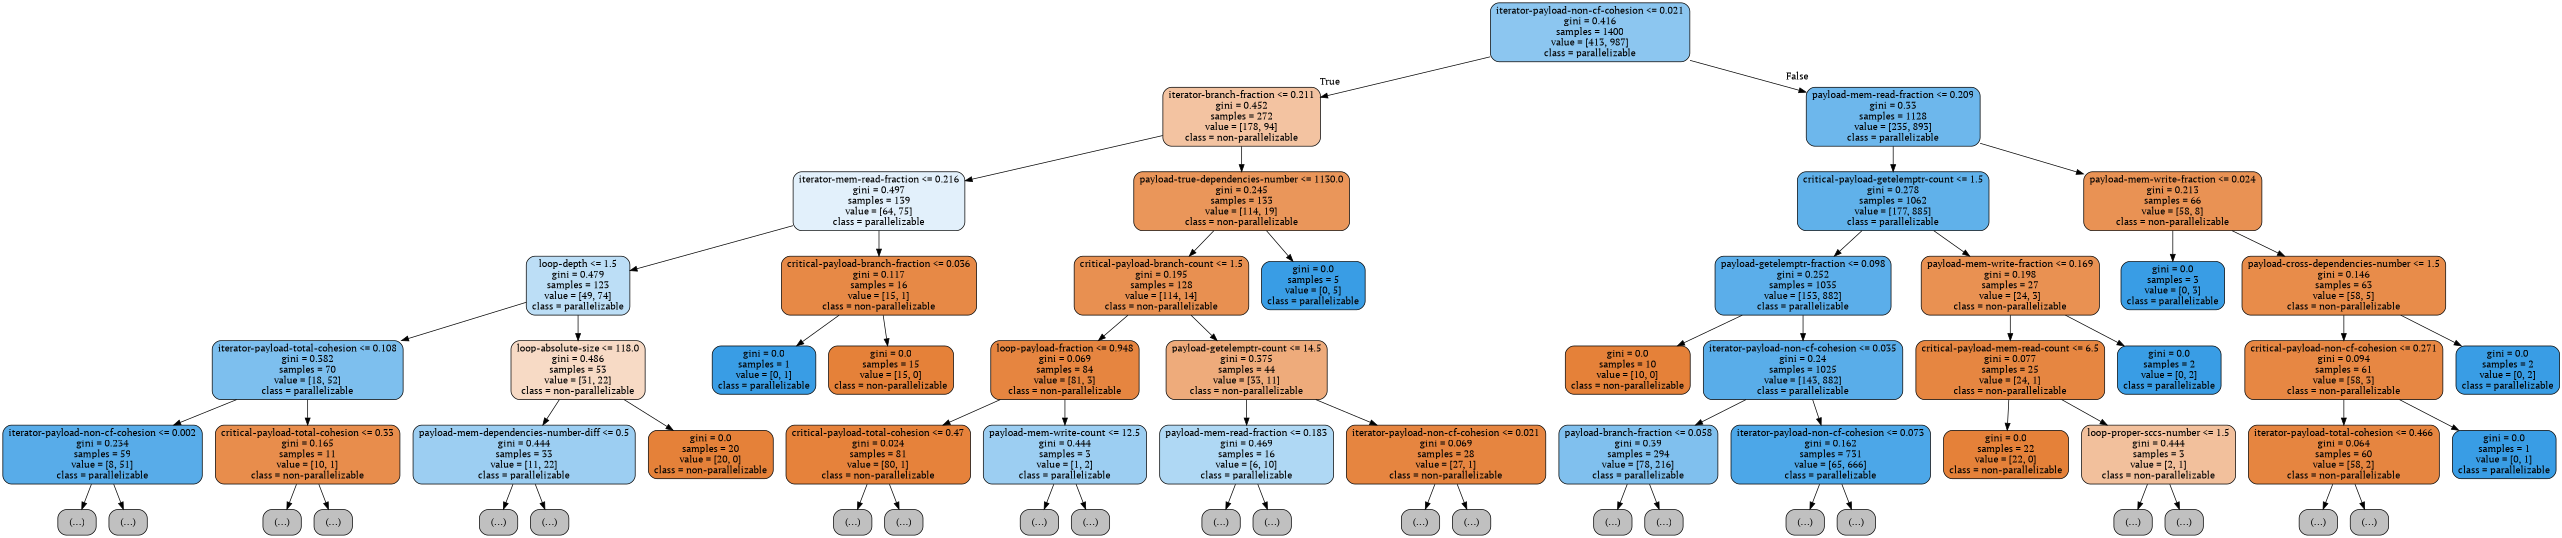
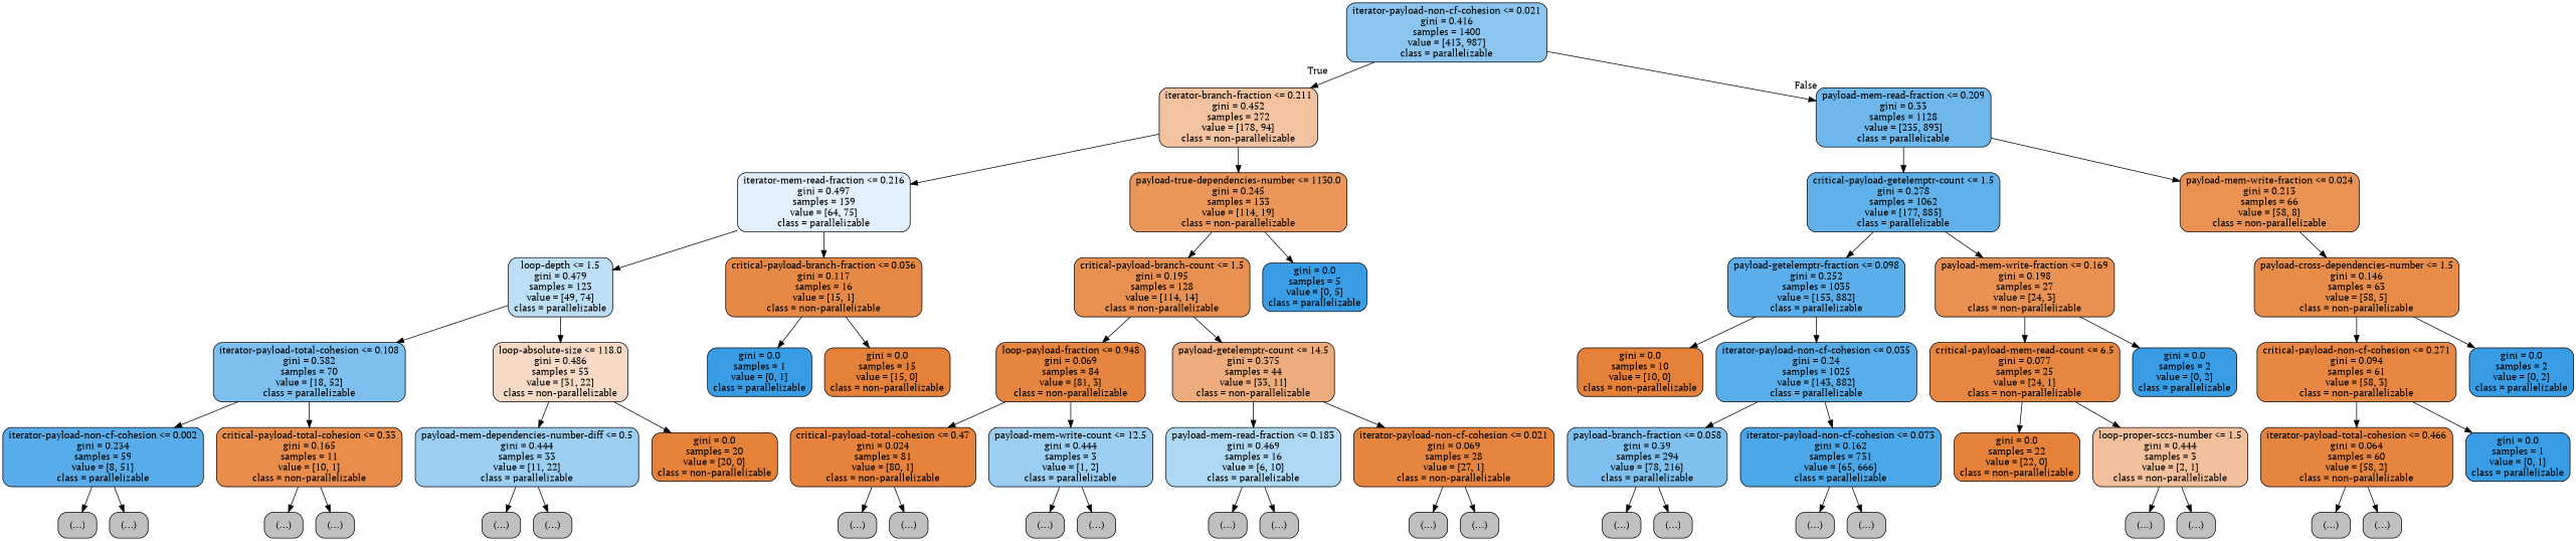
  digraph {
    fontname="PT Serif"
    node [color=black fillcolor="#C0C0C0" fontname="PT Serif" shape=box style="filled, rounded"]
    edge [fontname="PT Serif"]
    n1 [fillcolor="#399de594" label="iterator-payload-non-cf-cohesion <= 0.021\ngini = 0.416\nsamples = 1400\nvalue = [413, 987]\nclass = parallelizable"]
    n2 [fillcolor="#e5813978" label="iterator-branch-fraction <= 0.211\ngini = 0.452\nsamples = 272\nvalue = [178, 94]\nclass = non-parallelizable"]
    n3 [fillcolor="#399de5bc" label="payload-mem-read-fraction <= 0.209\ngini = 0.33\nsamples = 1128\nvalue = [235, 893]\nclass = parallelizable"]
    n4 [fillcolor="#399de525" label="iterator-mem-read-fraction <= 0.216\ngini = 0.497\nsamples = 139\nvalue = [64, 75]\nclass = parallelizable"]
    n5 [fillcolor="#e58139d4" label="payload-true-dependencies-number <= 1130.0\ngini = 0.245\nsamples = 133\nvalue = [114, 19]\nclass = non-parallelizable"]
    n6 [fillcolor="#399de556" label="loop-depth <= 1.5\ngini = 0.479\nsamples = 123\nvalue = [49, 74]\nclass = parallelizable"]
    n7 [fillcolor="#e58139ee" label="critical-payload-branch-fraction <= 0.036\ngini = 0.117\nsamples = 16\nvalue = [15, 1]\nclass = non-parallelizable"]
    n8 [fillcolor="#399de5a7" label="iterator-payload-total-cohesion <= 0.108\ngini = 0.382\nsamples = 70\nvalue = [18, 52]\nclass = parallelizable"]
    n9 [fillcolor="#e581394a" label="loop-absolute-size <= 118.0\ngini = 0.486\nsamples = 53\nvalue = [31, 22]\nclass = non-parallelizable"]
    n10 [fillcolor="#399de5d7" label="iterator-payload-non-cf-cohesion <= 0.002\ngini = 0.234\nsamples = 59\nvalue = [8, 51]\nclass = parallelizable"]
    n11 [fillcolor="#e58139e6" label="critical-payload-total-cohesion <= 0.33\ngini = 0.165\nsamples = 11\nvalue = [10, 1]\nclass = non-parallelizable"]
    n12 [label="(...)"]
    n13 [label="(...)"]
    n14 [label="(...)"]
    n15 [label="(...)"]
    n16 [fillcolor="#399de57f" label="payload-mem-dependencies-number-diff <= 0.5\ngini = 0.444\nsamples = 33\nvalue = [11, 22]\nclass = parallelizable"]
    n17 [fillcolor="#e58139ff" label="gini = 0.0\nsamples = 20\nvalue = [20, 0]\nclass = non-parallelizable"]
    n18 [label="(...)"]
    n19 [label="(...)"]
    n20 [fillcolor="#399de5ff" label="gini = 0.0\nsamples = 1\nvalue = [0, 1]\nclass = parallelizable"]
    n21 [fillcolor="#e58139ff" label="gini = 0.0\nsamples = 15\nvalue = [15, 0]\nclass = non-parallelizable"]
    n22 [fillcolor="#e58139e0" label="critical-payload-branch-count <= 1.5\ngini = 0.195\nsamples = 128\nvalue = [114, 14]\nclass = non-parallelizable"]
    n23 [fillcolor="#399de5ff" label="gini = 0.0\nsamples = 5\nvalue = [0, 5]\nclass = parallelizable"]
    n24 [fillcolor="#e58139f6" label="loop-payload-fraction <= 0.948\ngini = 0.069\nsamples = 84\nvalue = [81, 3]\nclass = non-parallelizable"]
    n25 [fillcolor="#e58139aa" label="payload-getelemptr-count <= 14.5\ngini = 0.375\nsamples = 44\nvalue = [33, 11]\nclass = non-parallelizable"]
    n26 [fillcolor="#e58139fc" label="critical-payload-total-cohesion <= 0.47\ngini = 0.024\nsamples = 81\nvalue = [80, 1]\nclass = non-parallelizable"]
    n27 [fillcolor="#399de57f" label="payload-mem-write-count <= 12.5\ngini = 0.444\nsamples = 3\nvalue = [1, 2]\nclass = parallelizable"]
    n28 [label="(...)"]
    n29 [label="(...)"]
    n30 [label="(...)"]
    n31 [label="(...)"]
    n32 [fillcolor="#399de566" label="payload-mem-read-fraction <= 0.183\ngini = 0.469\nsamples = 16\nvalue = [6, 10]\nclass = parallelizable"]
    n33 [fillcolor="#e58139f6" label="iterator-payload-non-cf-cohesion <= 0.021\ngini = 0.069\nsamples = 28\nvalue = [27, 1]\nclass = non-parallelizable"]
    n34 [label="(...)"]
    n35 [label="(...)"]
    n36 [label="(...)"]
    n37 [label="(...)"]
    n38 [fillcolor="#399de5cc" label="critical-payload-getelemptr-count <= 1.5\ngini = 0.278\nsamples = 1062\nvalue = [177, 885]\nclass = parallelizable"]
    n39 [fillcolor="#e58139dc" label="payload-mem-write-fraction <= 0.024\ngini = 0.213\nsamples = 66\nvalue = [58, 8]\nclass = non-parallelizable"]
    n40 [fillcolor="#399de5d3" label="payload-getelemptr-fraction <= 0.098\ngini = 0.252\nsamples = 1035\nvalue = [153, 882]\nclass = parallelizable"]
    n41 [fillcolor="#e58139df" label="payload-mem-write-fraction <= 0.169\ngini = 0.198\nsamples = 27\nvalue = [24, 3]\nclass = non-parallelizable"]
    n42 [fillcolor="#e58139ff" label="gini = 0.0\nsamples = 10\nvalue = [10, 0]\nclass = non-parallelizable"]
    n43 [fillcolor="#399de5d6" label="iterator-payload-non-cf-cohesion <= 0.035\ngini = 0.24\nsamples = 1025\nvalue = [143, 882]\nclass = parallelizable"]
    n44 [fillcolor="#399de5a3" label="payload-branch-fraction <= 0.058\ngini = 0.39\nsamples = 294\nvalue = [78, 216]\nclass = parallelizable"]
    n45 [fillcolor="#399de5e6" label="iterator-payload-non-cf-cohesion <= 0.073\ngini = 0.162\nsamples = 731\nvalue = [65, 666]\nclass = parallelizable"]
    n46 [label="(...)"]
    n47 [label="(...)"]
    n48 [label="(...)"]
    n49 [label="(...)"]
    n50 [fillcolor="#e58139f4" label="critical-payload-mem-read-count <= 6.5\ngini = 0.077\nsamples = 25\nvalue = [24, 1]\nclass = non-parallelizable"]
    n51 [fillcolor="#399de5ff" label="gini = 0.0\nsamples = 2\nvalue = [0, 2]\nclass = parallelizable"]
    n52 [fillcolor="#e58139ff" label="gini = 0.0\nsamples = 22\nvalue = [22, 0]\nclass = non-parallelizable"]
    n53 [fillcolor="#e581397f" label="loop-proper-sccs-number <= 1.5\ngini = 0.444\nsamples = 3\nvalue = [2, 1]\nclass = non-parallelizable"]
    n54 [label="(...)"]
    n55 [label="(...)"]
-   n56 [fillcolor="#399de5ff" label="gini = 0.0\nsamples = 3\nvalue = [0, 3]\nclass = parallelizable"]
    n57 [fillcolor="#e58139e9" label="payload-cross-dependencies-number <= 1.5\ngini = 0.146\nsamples = 63\nvalue = [58, 5]\nclass = non-parallelizable"]
    n58 [fillcolor="#e58139f2" label="critical-payload-non-cf-cohesion <= 0.271\ngini = 0.094\nsamples = 61\nvalue = [58, 3]\nclass = non-parallelizable"]
    n59 [fillcolor="#399de5ff" label="gini = 0.0\nsamples = 2\nvalue = [0, 2]\nclass = parallelizable"]
    n60 [fillcolor="#e58139f6" label="iterator-payload-total-cohesion <= 0.466\ngini = 0.064\nsamples = 60\nvalue = [58, 2]\nclass = non-parallelizable"]
    n61 [fillcolor="#399de5ff" label="gini = 0.0\nsamples = 1\nvalue = [0, 1]\nclass = parallelizable"]
    n62 [label="(...)"]
    n63 [label="(...)"]
    n1 -> n2 [headlabel=True labelangle=45 labeldistance=2.5]
    n1 -> n3 [headlabel=False labelangle=-45 labeldistance=2.5]
    n2 -> n4
    n2 -> n5
    n3 -> n38
    n3 -> n39
    n4 -> n6
    n4 -> n7
    n5 -> n22
    n5 -> n23
    n6 -> n8
    n6 -> n9
    n7 -> n20
    n7 -> n21
    n8 -> n10
    n8 -> n11
    n9 -> n16
    n9 -> n17
    n10 -> n12
    n10 -> n13
    n11 -> n14
    n11 -> n15
    n16 -> n18
    n16 -> n19
    n22 -> n24
    n22 -> n25
    n24 -> n26
    n24 -> n27
    n25 -> n32
    n25 -> n33
    n26 -> n28
    n26 -> n29
    n27 -> n30
    n27 -> n31
    n32 -> n34
    n32 -> n35
    n33 -> n36
    n33 -> n37
    n38 -> n40
    n38 -> n41
-   n39 -> n56
    n39 -> n57
    n40 -> n42
    n40 -> n43
    n41 -> n50
    n41 -> n51
    n43 -> n44
    n43 -> n45
    n44 -> n46
    n44 -> n47
    n45 -> n48
    n45 -> n49
    n50 -> n52
    n50 -> n53
    n53 -> n54
    n53 -> n55
    n57 -> n58
    n57 -> n59
    n58 -> n60
    n58 -> n61
    n60 -> n62
    n60 -> n63
  }
